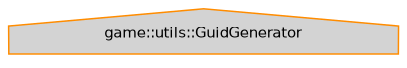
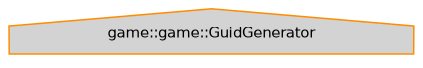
  digraph {
    rankdir=LR
-   n1 [color=darkorange fillcolor=lightgrey fontname=Helvetica fontsize=10 height=0.2 label="game::utils::GuidGenerator" shape=house style=filled width=0.4]
+   n1 [color=darkorange fillcolor=lightgrey fontname=Helvetica fontsize=10 height=0.2 label="game::game::GuidGenerator" shape=house style=filled width=0.4]
  }
